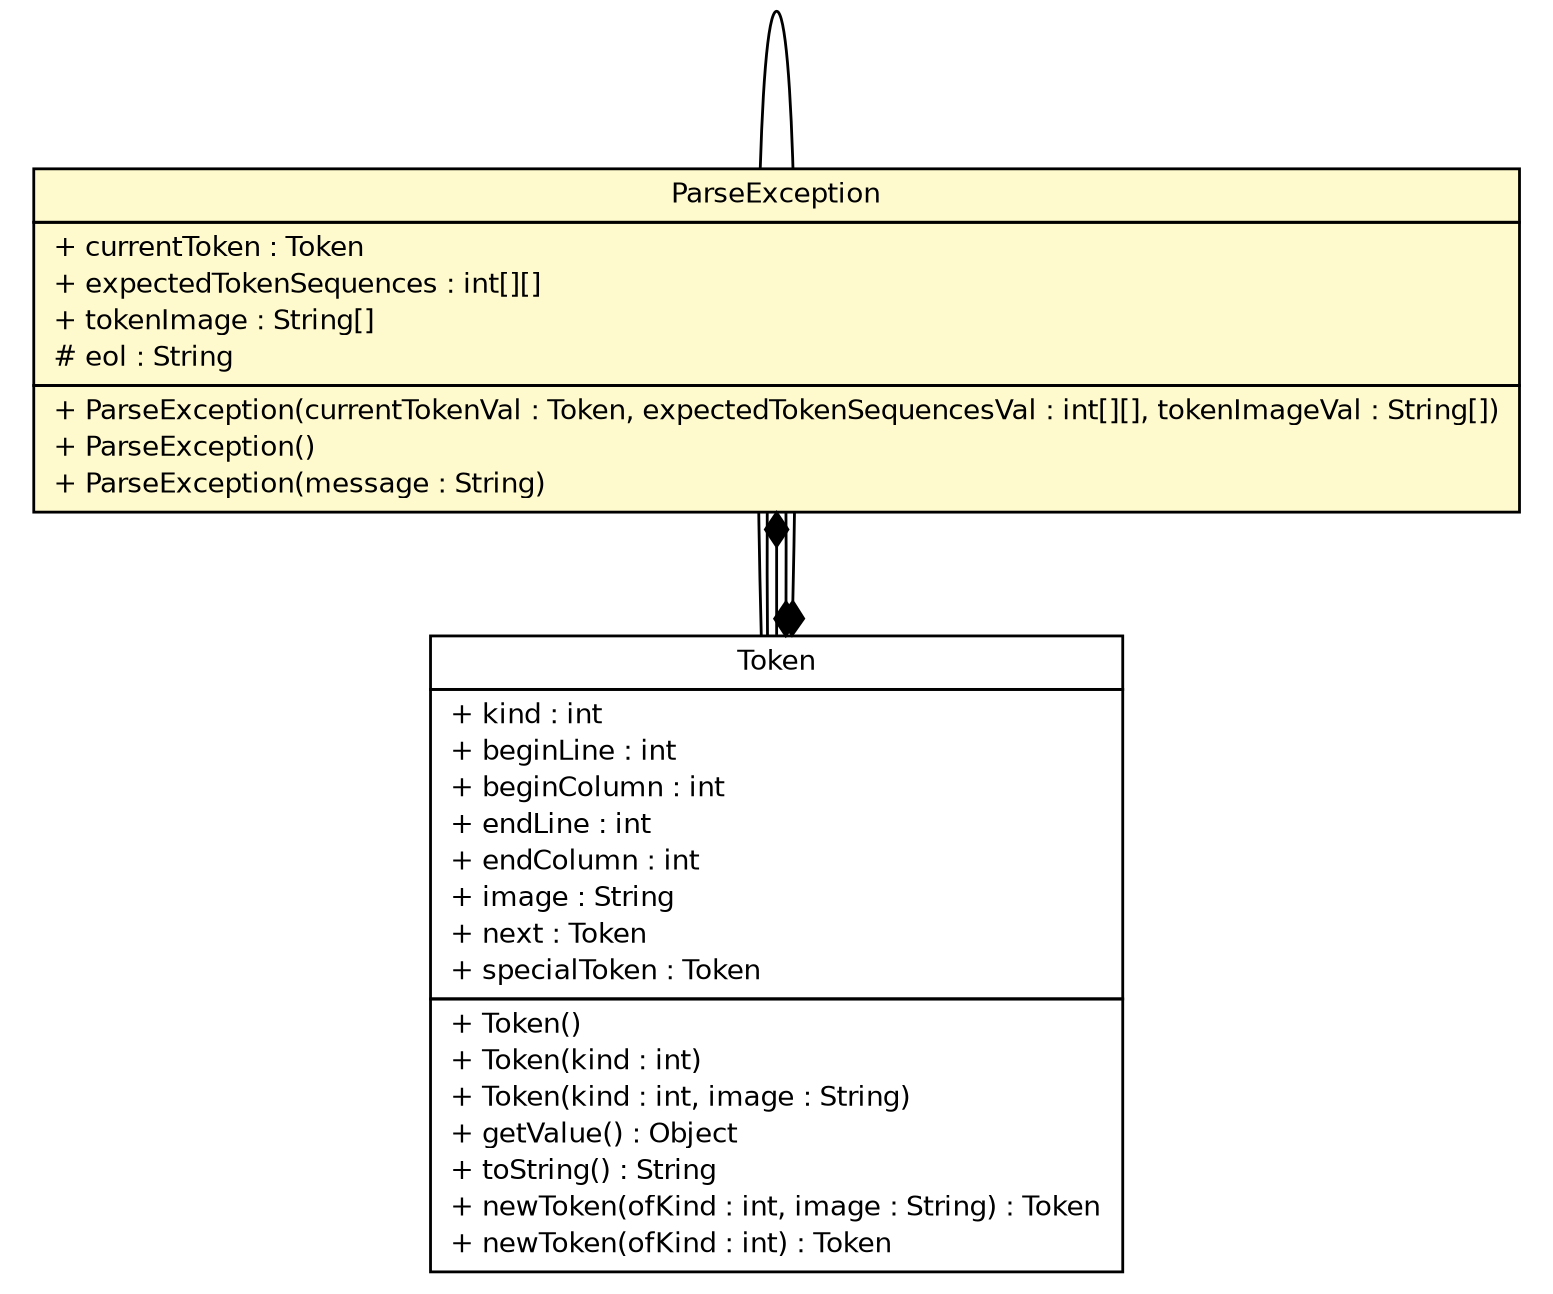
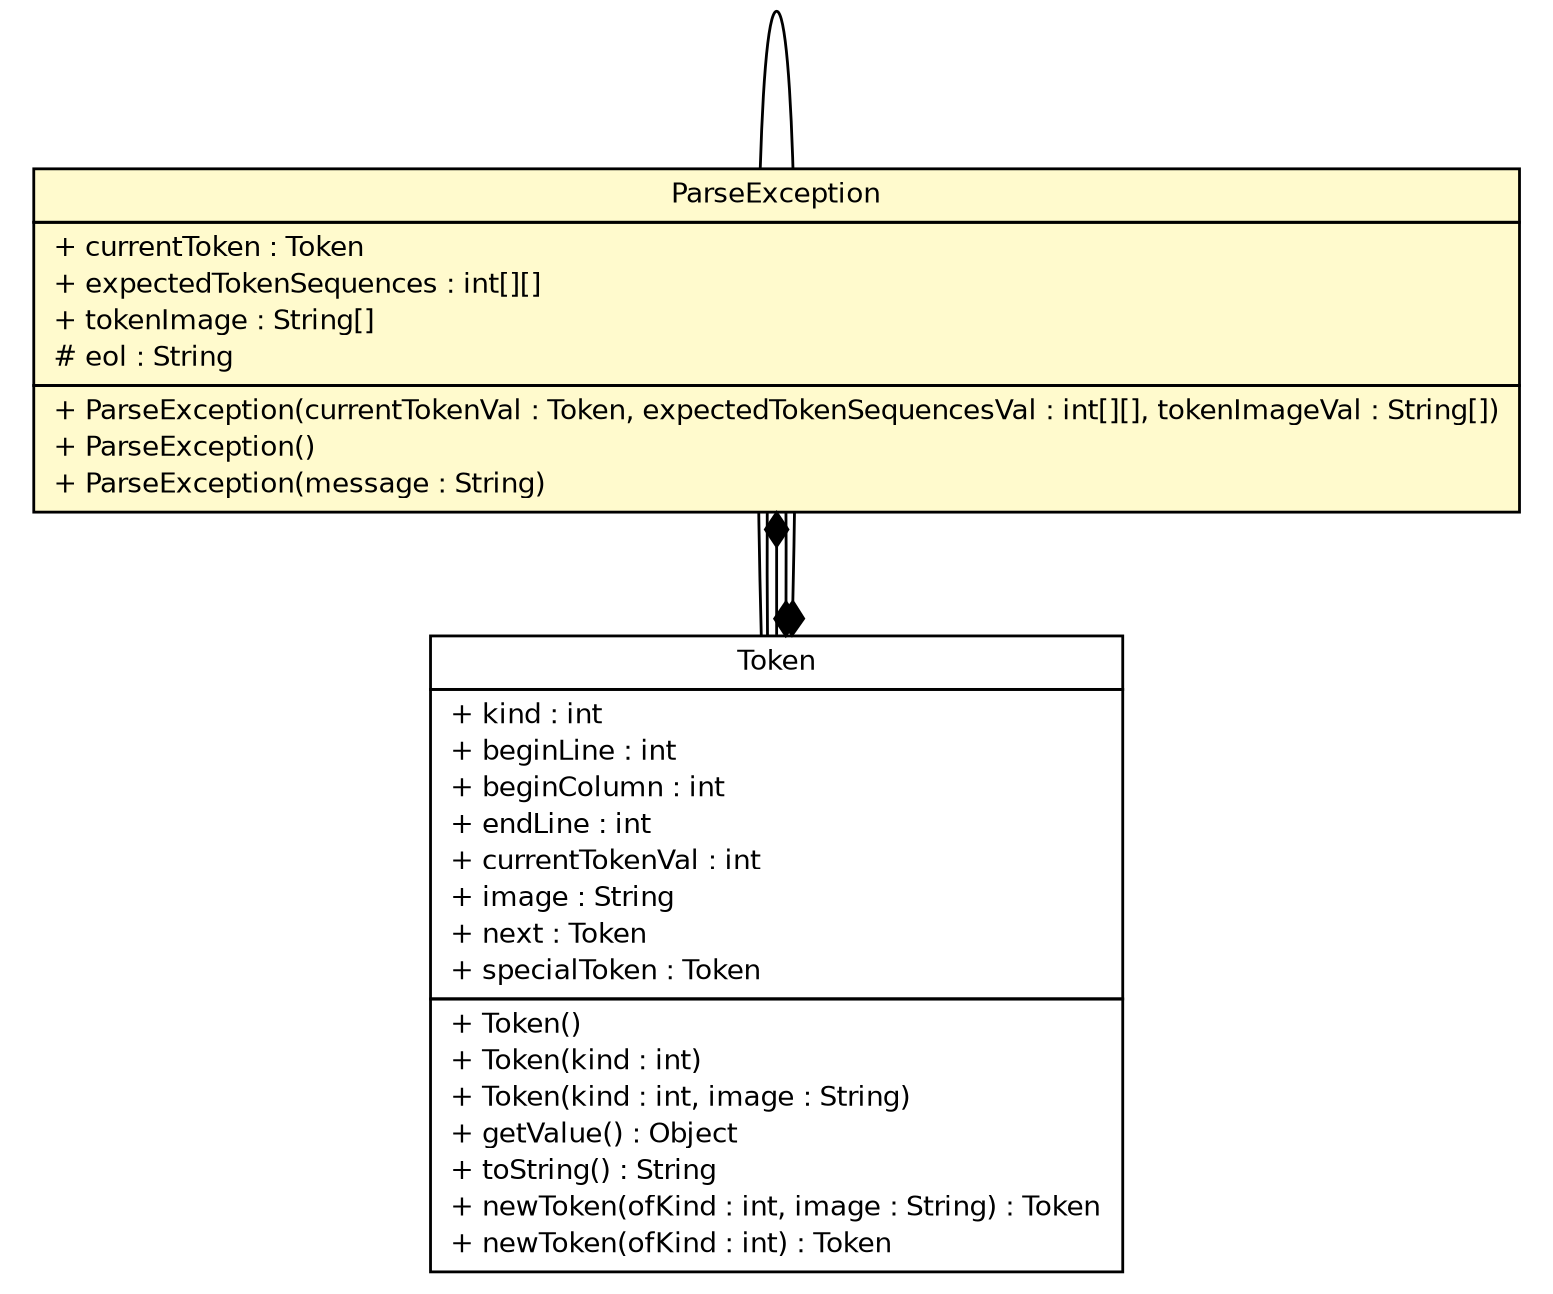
  digraph {
    nodesep=0.25
    ranksep=0.5
    node [fontcolor=black fontname=Helvetica fontsize=10.0 shape=plaintext]
    edge [arrowhead=none arrowtail=diamond color=black dir=both fontcolor=black fontname=Helvetica fontsize=10.0 headport=p labelfontname=Helvetica labelfontsize=10 tailport=p]
-   n1 [label=<<table title="com.vectorprint.configuration.parser.Token" border="0" cellborder="1" cellspacing="0" cellpadding="2" port="p" href="./Token.html"> 		<tr><td><table border="0" cellspacing="0" cellpadding="1"> <tr><td align="center" balign="center"> Token </td></tr> 		</table></td></tr> 		<tr><td><table border="0" cellspacing="0" cellpadding="1"> <tr><td align="left" balign="left"> + kind : int </td></tr> <tr><td align="left" balign="left"> + beginLine : int </td></tr> <tr><td align="left" balign="left"> + beginColumn : int </td></tr> <tr><td align="left" balign="left"> + endLine : int </td></tr> <tr><td align="left" balign="left"> + endColumn : int </td></tr> <tr><td align="left" balign="left"> + image : String </td></tr> <tr><td align="left" balign="left"> + next : Token </td></tr> <tr><td align="left" balign="left"> + specialToken : Token </td></tr> 		</table></td></tr> 		<tr><td><table border="0" cellspacing="0" cellpadding="1"> <tr><td align="left" balign="left"> + Token() </td></tr> <tr><td align="left" balign="left"> + Token(kind : int) </td></tr> <tr><td align="left" balign="left"> + Token(kind : int, image : String) </td></tr> <tr><td align="left" balign="left"> + getValue() : Object </td></tr> <tr><td align="left" balign="left"> + toString() : String </td></tr> <tr><td align="left" balign="left"> + newToken(ofKind : int, image : String) : Token </td></tr> <tr><td align="left" balign="left"> + newToken(ofKind : int) : Token </td></tr> 		</table></td></tr> 		</table>>]
+   n1 [label=<<table title="com.vectorprint.configuration.parser.Token" border="0" cellborder="1" cellspacing="0" cellpadding="2" port="p" href="./Token.html"> 		<tr><td><table border="0" cellspacing="0" cellpadding="1"> <tr><td align="center" balign="center"> Token </td></tr> 		</table></td></tr> 		<tr><td><table border="0" cellspacing="0" cellpadding="1"> <tr><td align="left" balign="left"> + kind : int </td></tr> <tr><td align="left" balign="left"> + beginLine : int </td></tr> <tr><td align="left" balign="left"> + beginColumn : int </td></tr> <tr><td align="left" balign="left"> + endLine : int </td></tr> <tr><td align="left" balign="left"> + currentTokenVal : int </td></tr> <tr><td align="left" balign="left"> + image : String </td></tr> <tr><td align="left" balign="left"> + next : Token </td></tr> <tr><td align="left" balign="left"> + specialToken : Token </td></tr> 		</table></td></tr> 		<tr><td><table border="0" cellspacing="0" cellpadding="1"> <tr><td align="left" balign="left"> + Token() </td></tr> <tr><td align="left" balign="left"> + Token(kind : int) </td></tr> <tr><td align="left" balign="left"> + Token(kind : int, image : String) </td></tr> <tr><td align="left" balign="left"> + getValue() : Object </td></tr> <tr><td align="left" balign="left"> + toString() : String </td></tr> <tr><td align="left" balign="left"> + newToken(ofKind : int, image : String) : Token </td></tr> <tr><td align="left" balign="left"> + newToken(ofKind : int) : Token </td></tr> 		</table></td></tr> 		</table>>]
    n2 [label=<<table title="com.vectorprint.configuration.parser.ParseException" border="0" cellborder="1" cellspacing="0" cellpadding="2" port="p" bgcolor="lemonChiffon" href="./ParseException.html"> 		<tr><td><table border="0" cellspacing="0" cellpadding="1"> <tr><td align="center" balign="center"> ParseException </td></tr> 		</table></td></tr> 		<tr><td><table border="0" cellspacing="0" cellpadding="1"> <tr><td align="left" balign="left"> + currentToken : Token </td></tr> <tr><td align="left" balign="left"> + expectedTokenSequences : int[][] </td></tr> <tr><td align="left" balign="left"> + tokenImage : String[] </td></tr> <tr><td align="left" balign="left"> # eol : String </td></tr> 		</table></td></tr> 		<tr><td><table border="0" cellspacing="0" cellpadding="1"> <tr><td align="left" balign="left"> + ParseException(currentTokenVal : Token, expectedTokenSequencesVal : int[][], tokenImageVal : String[]) </td></tr> <tr><td align="left" balign="left"> + ParseException() </td></tr> <tr><td align="left" balign="left"> + ParseException(message : String) </td></tr> 		</table></td></tr> 		</table>>]
    n1 -> n1
    n1 -> n1
    n2 -> n1
  }
